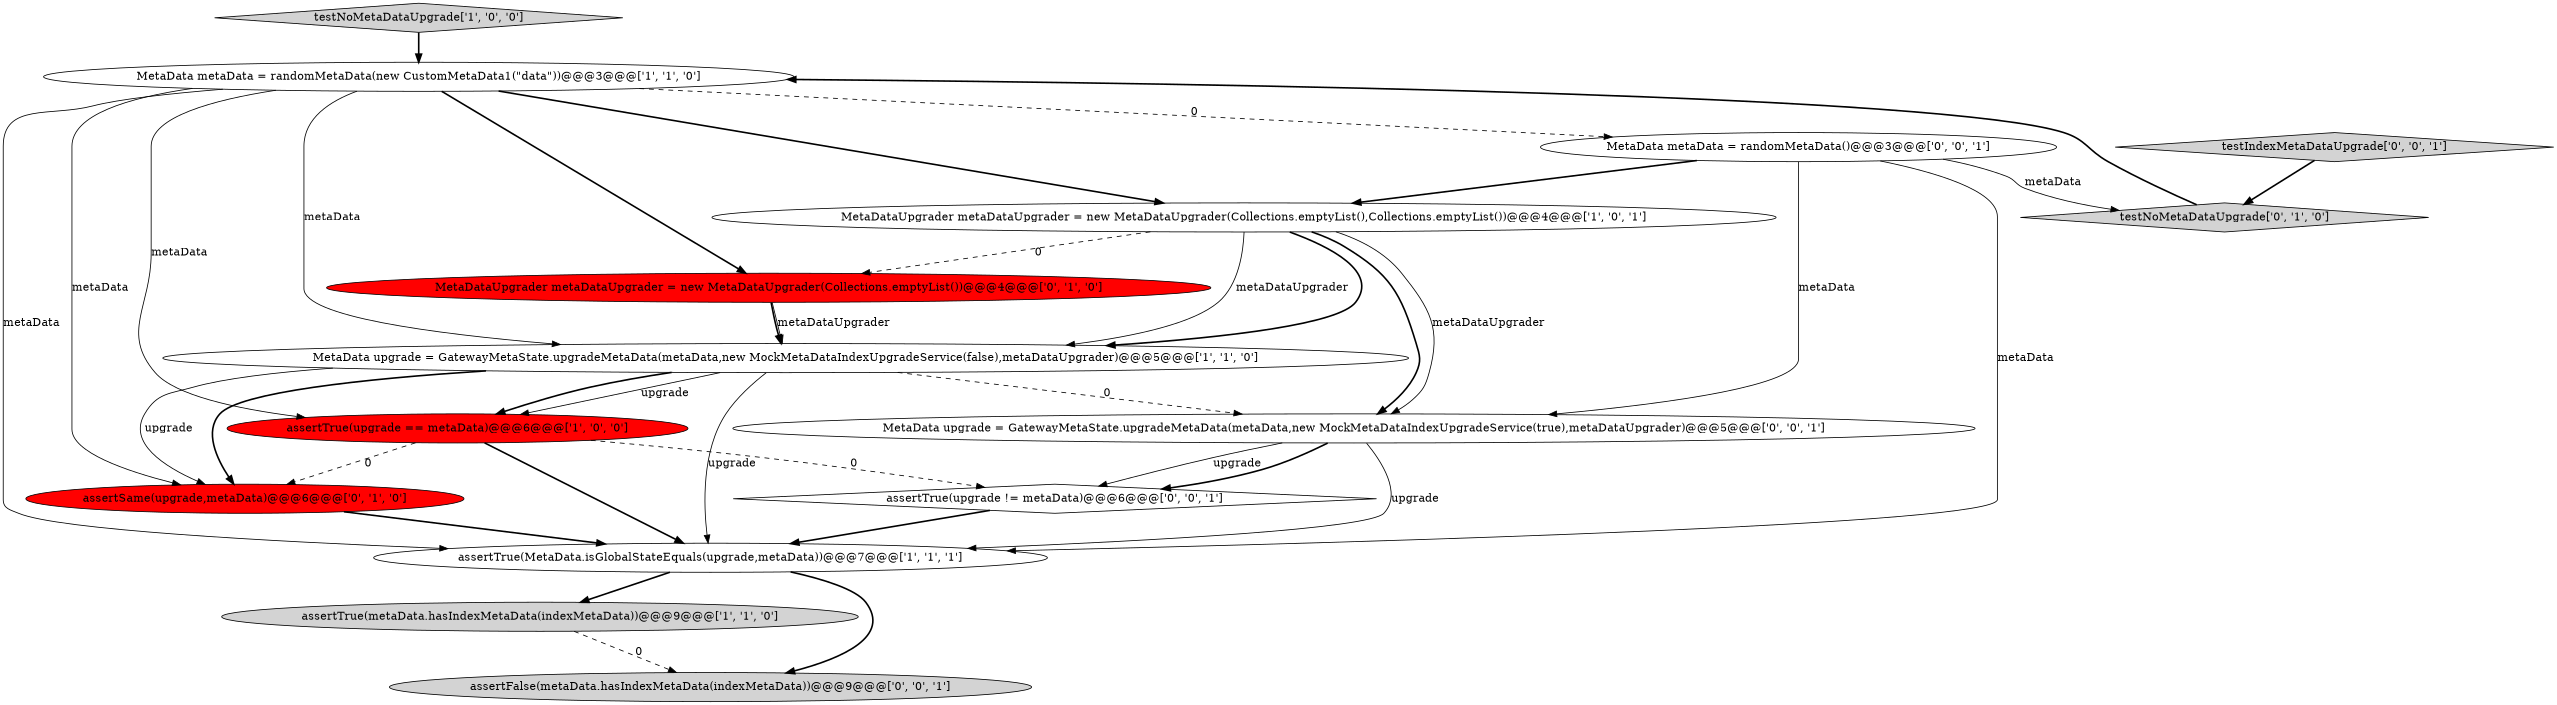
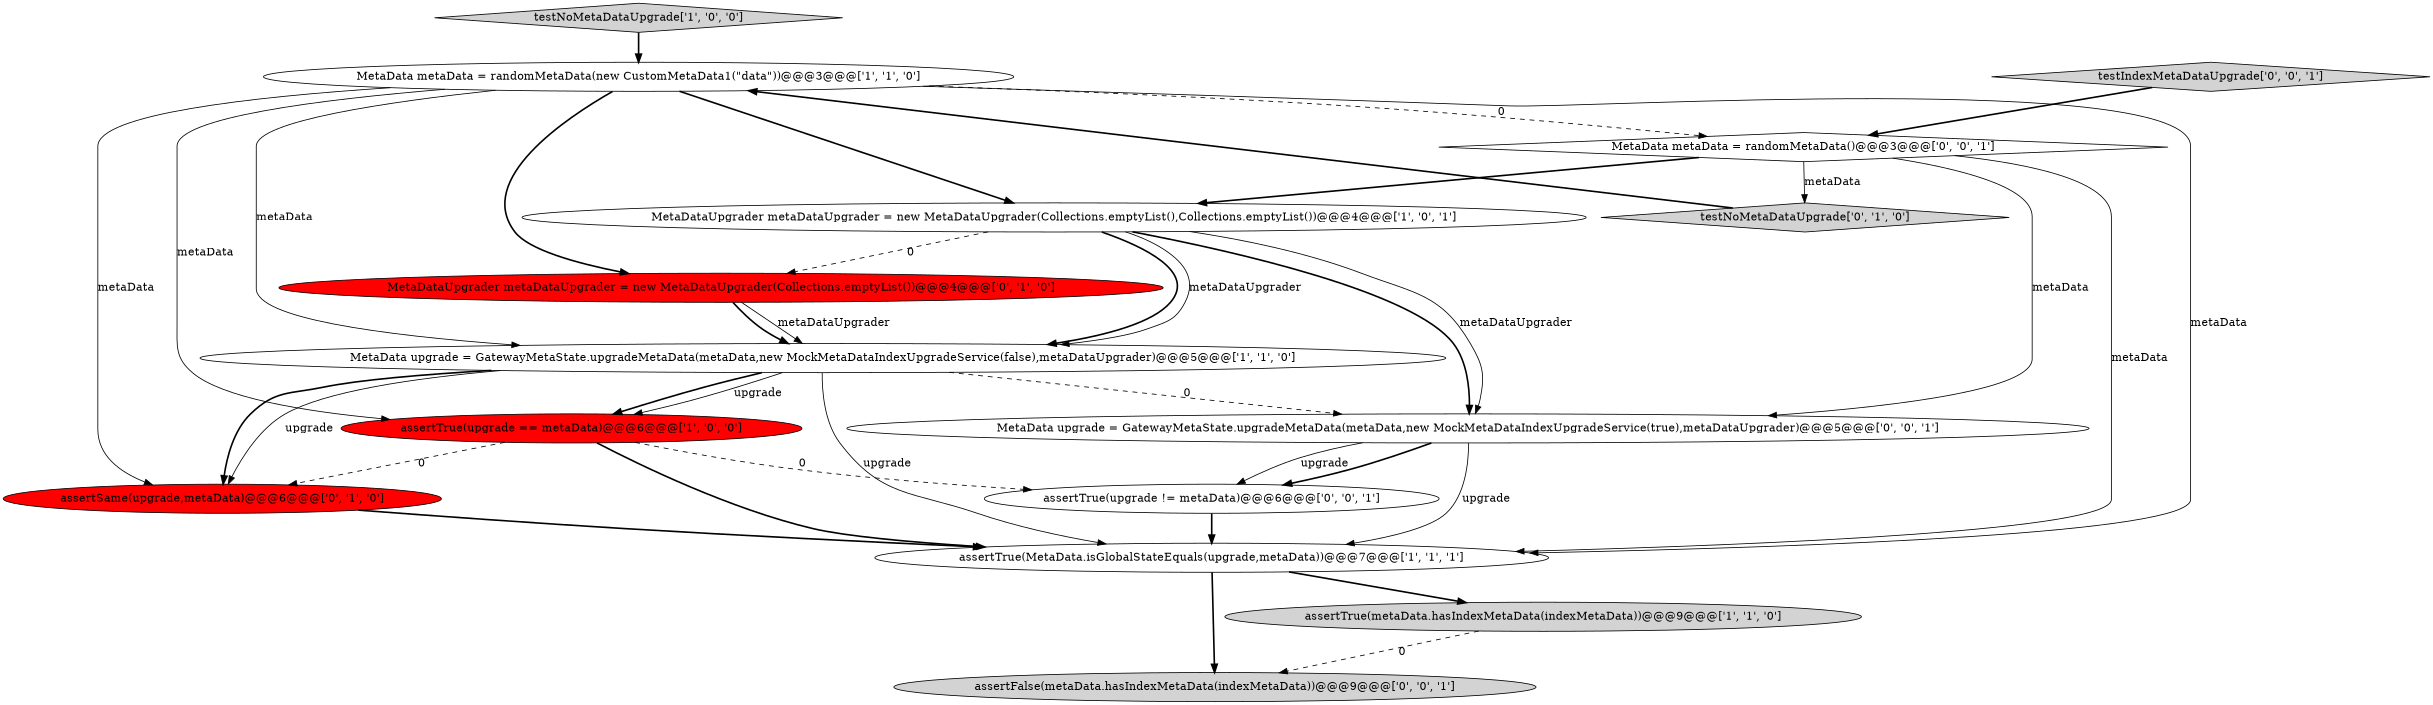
  digraph {
    node [fillcolor=white shape=ellipse style=filled]
    edge [style=bold]
    n1 [label="MetaData metaData = randomMetaData(new CustomMetaData1(\"data\"))@@@3@@@['1', '1', '0']"]
    n2 [label="assertTrue(MetaData.isGlobalStateEquals(upgrade,metaData))@@@7@@@['1', '1', '1']"]
    n3 [fillcolor=red label="assertSame(upgrade,metaData)@@@6@@@['0', '1', '0']"]
    n4 [label="MetaDataUpgrader metaDataUpgrader = new MetaDataUpgrader(Collections.emptyList(),Collections.emptyList())@@@4@@@['1', '0', '1']"]
    n5 [fillcolor=red label="assertTrue(upgrade == metaData)@@@6@@@['1', '0', '0']"]
    n6 [fillcolor=red label="MetaDataUpgrader metaDataUpgrader = new MetaDataUpgrader(Collections.emptyList())@@@4@@@['0', '1', '0']"]
    n7 [label="MetaData upgrade = GatewayMetaState.upgradeMetaData(metaData,new MockMetaDataIndexUpgradeService(false),metaDataUpgrader)@@@5@@@['1', '1', '0']"]
-   n8 [label="MetaData metaData = randomMetaData()@@@3@@@['0', '0', '1']"]
+   n8 [label="MetaData metaData = randomMetaData()@@@3@@@['0', '0', '1']" shape=diamond]
    n9 [fillcolor=lightgray label="assertTrue(metaData.hasIndexMetaData(indexMetaData))@@@9@@@['1', '1', '0']"]
    n10 [fillcolor=lightgray label="assertFalse(metaData.hasIndexMetaData(indexMetaData))@@@9@@@['0', '0', '1']"]
    n11 [label="MetaData upgrade = GatewayMetaState.upgradeMetaData(metaData,new MockMetaDataIndexUpgradeService(true),metaDataUpgrader)@@@5@@@['0', '0', '1']"]
-   n12 [label="assertTrue(upgrade != metaData)@@@6@@@['0', '0', '1']" shape=diamond]
+   n12 [label="assertTrue(upgrade != metaData)@@@6@@@['0', '0', '1']"]
    n13 [fillcolor=lightgray label="testNoMetaDataUpgrade['0', '1', '0']" shape=diamond]
    n14 [fillcolor=lightgray label="testNoMetaDataUpgrade['1', '0', '0']" shape=diamond]
    n15 [fillcolor=lightgray label="testIndexMetaDataUpgrade['0', '0', '1']" shape=diamond]
    n1 -> n2 [label=metaData style=solid]
    n1 -> n3 [label=metaData style=solid]
    n1 -> n4
    n1 -> n5 [label=metaData style=solid]
    n1 -> n6
    n1 -> n7 [label=metaData style=solid]
    n1 -> n8 [label=0 style=dashed]
    n2 -> n9
    n2 -> n10
    n3 -> n2
    n4 -> n6 [label=0 style=dashed]
    n4 -> n7
    n4 -> n7 [label=metaDataUpgrader style=solid]
    n4 -> n11
    n4 -> n11 [label=metaDataUpgrader style=solid]
    n5 -> n2
    n5 -> n3 [label=0 style=dashed]
    n5 -> n12 [label=0 style=dashed]
    n6 -> n7 [label=metaDataUpgrader style=solid]
    n6 -> n7
    n7 -> n2 [label=upgrade style=solid]
    n7 -> n3 [label=upgrade style=solid]
    n7 -> n3
    n7 -> n5
    n7 -> n5 [label=upgrade style=solid]
    n7 -> n11 [label=0 style=dashed]
    n8 -> n2 [label=metaData style=solid]
    n8 -> n4
    n8 -> n11 [label=metaData style=solid]
    n8 -> n13 [label=metaData style=solid]
    n9 -> n10 [label=0 style=dashed]
    n11 -> n2 [label=upgrade style=solid]
    n11 -> n12 [label=upgrade style=solid]
    n11 -> n12
    n12 -> n2
    n13 -> n1
    n14 -> n1
-   n15 -> n13
+   n15 -> n8
  }
